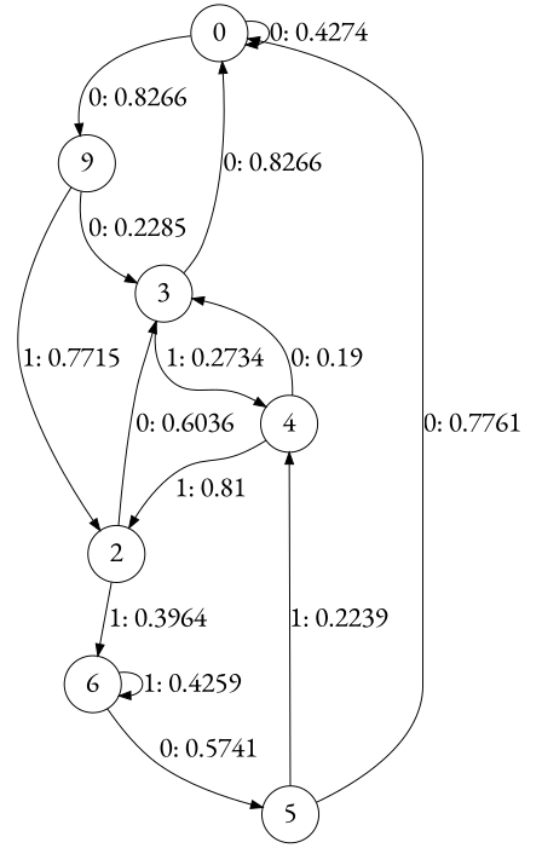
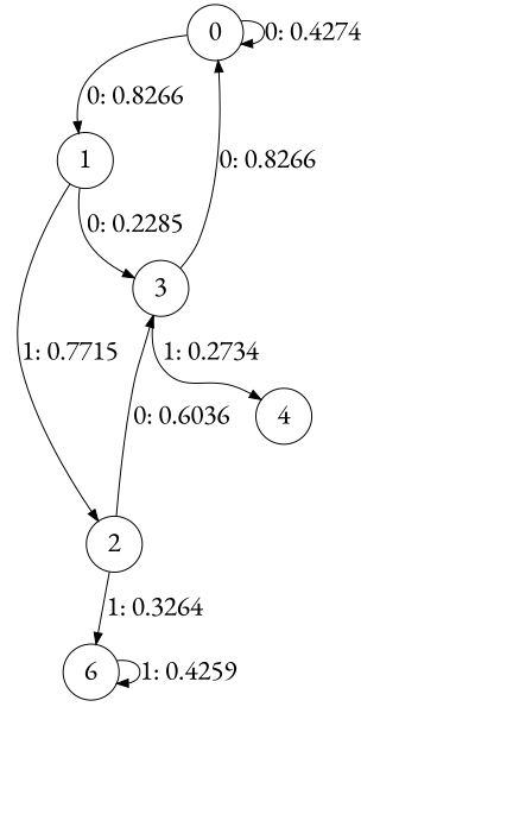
  digraph {
    fontname="EB Garamond"
    node [fontname="EB Garamond" fontsize=24 shape=circle]
    edge [fontname="EB Garamond" fontsize=24]
    0
-   1 [label=9]
+   1
    3
    2
    4
    6
-   5
    0 -> 0 [label="0: 0.4274   "]
    0 -> 1 [label="0: 0.8266   "]
    1 -> 3 [label="0: 0.2285   "]
    1 -> 2 [label="1: 0.7715   "]
    3 -> 0 [label="0: 0.8266   "]
    3 -> 4 [label="1: 0.2734   "]
    2 -> 3 [label="0: 0.6036   "]
-   2 -> 6 [label="1: 0.3964   "]
-   4 -> 3 [label="0: 0.19     "]
-   4 -> 2 [label="1: 0.81     "]
+   2 -> 6 [label="1: 0.3264   "]
    6 -> 6 [label="1: 0.4259   "]
-   6 -> 5 [label="0: 0.5741   "]
-   5 -> 0 [label="0: 0.7761   "]
-   5 -> 4 [label="1: 0.2239   "]
  }
